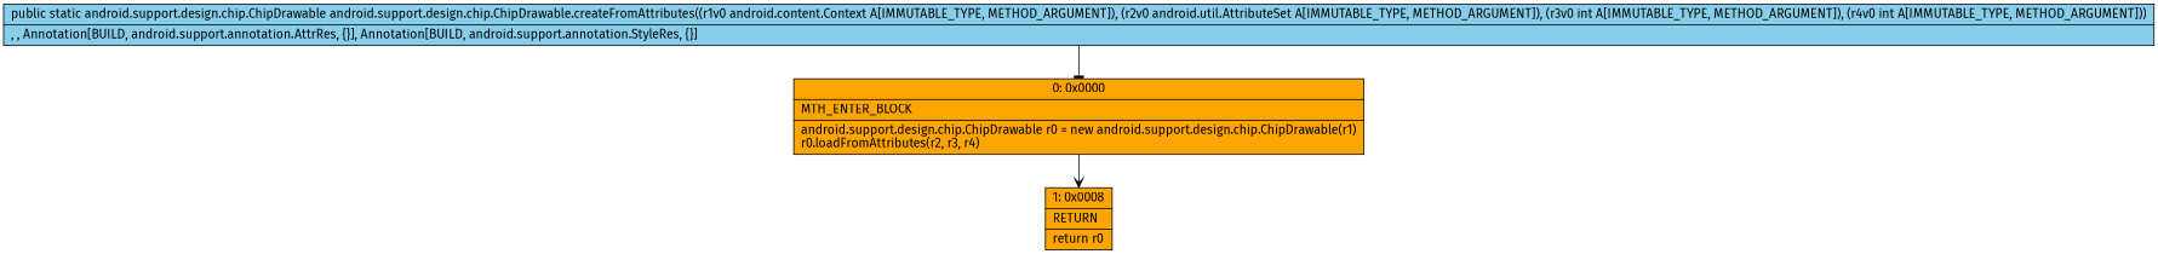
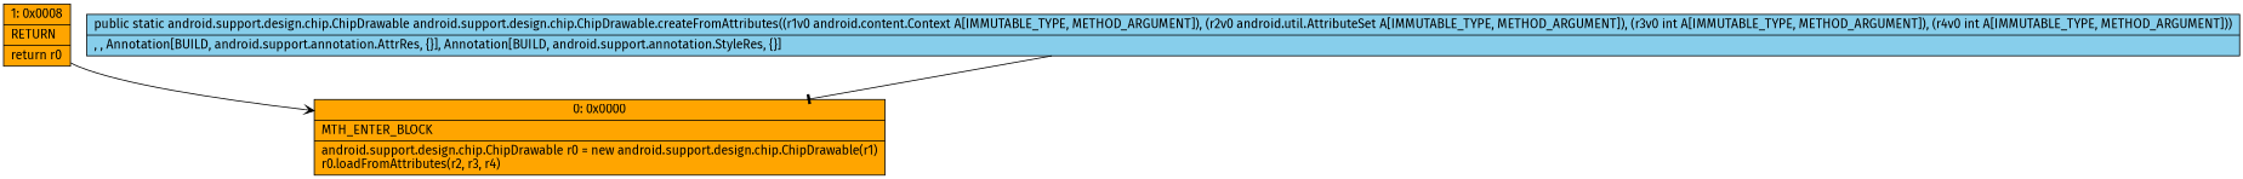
  digraph {
    fontname="Fira Sans"
    node [shape=record style=filled fillcolor=orange fontname="Fira Sans"]
    edge [fontname="Fira Sans"]
    n1 [label="{0\:\ 0x0000|MTH_ENTER_BLOCK\l|android.support.design.chip.ChipDrawable r0 = new android.support.design.chip.ChipDrawable(r1)\lr0.loadFromAttributes(r2, r3, r4)\l}"]
    n2 [label="{1\:\ 0x0008|RETURN\l|return r0\l}"]
    n3 [label="{public static android.support.design.chip.ChipDrawable android.support.design.chip.ChipDrawable.createFromAttributes((r1v0 android.content.Context A[IMMUTABLE_TYPE, METHOD_ARGUMENT]), (r2v0 android.util.AttributeSet A[IMMUTABLE_TYPE, METHOD_ARGUMENT]), (r3v0 int A[IMMUTABLE_TYPE, METHOD_ARGUMENT]), (r4v0 int A[IMMUTABLE_TYPE, METHOD_ARGUMENT]))  | , , Annotation[BUILD, android.support.annotation.AttrRes, \{\}], Annotation[BUILD, android.support.annotation.StyleRes, \{\}]\l}" fillcolor=skyblue]
-   n1 -> n2 [arrowhead=vee]
+   n2 -> n1 [arrowhead=vee]
    n3 -> n1 [arrowhead=tee]
  }
